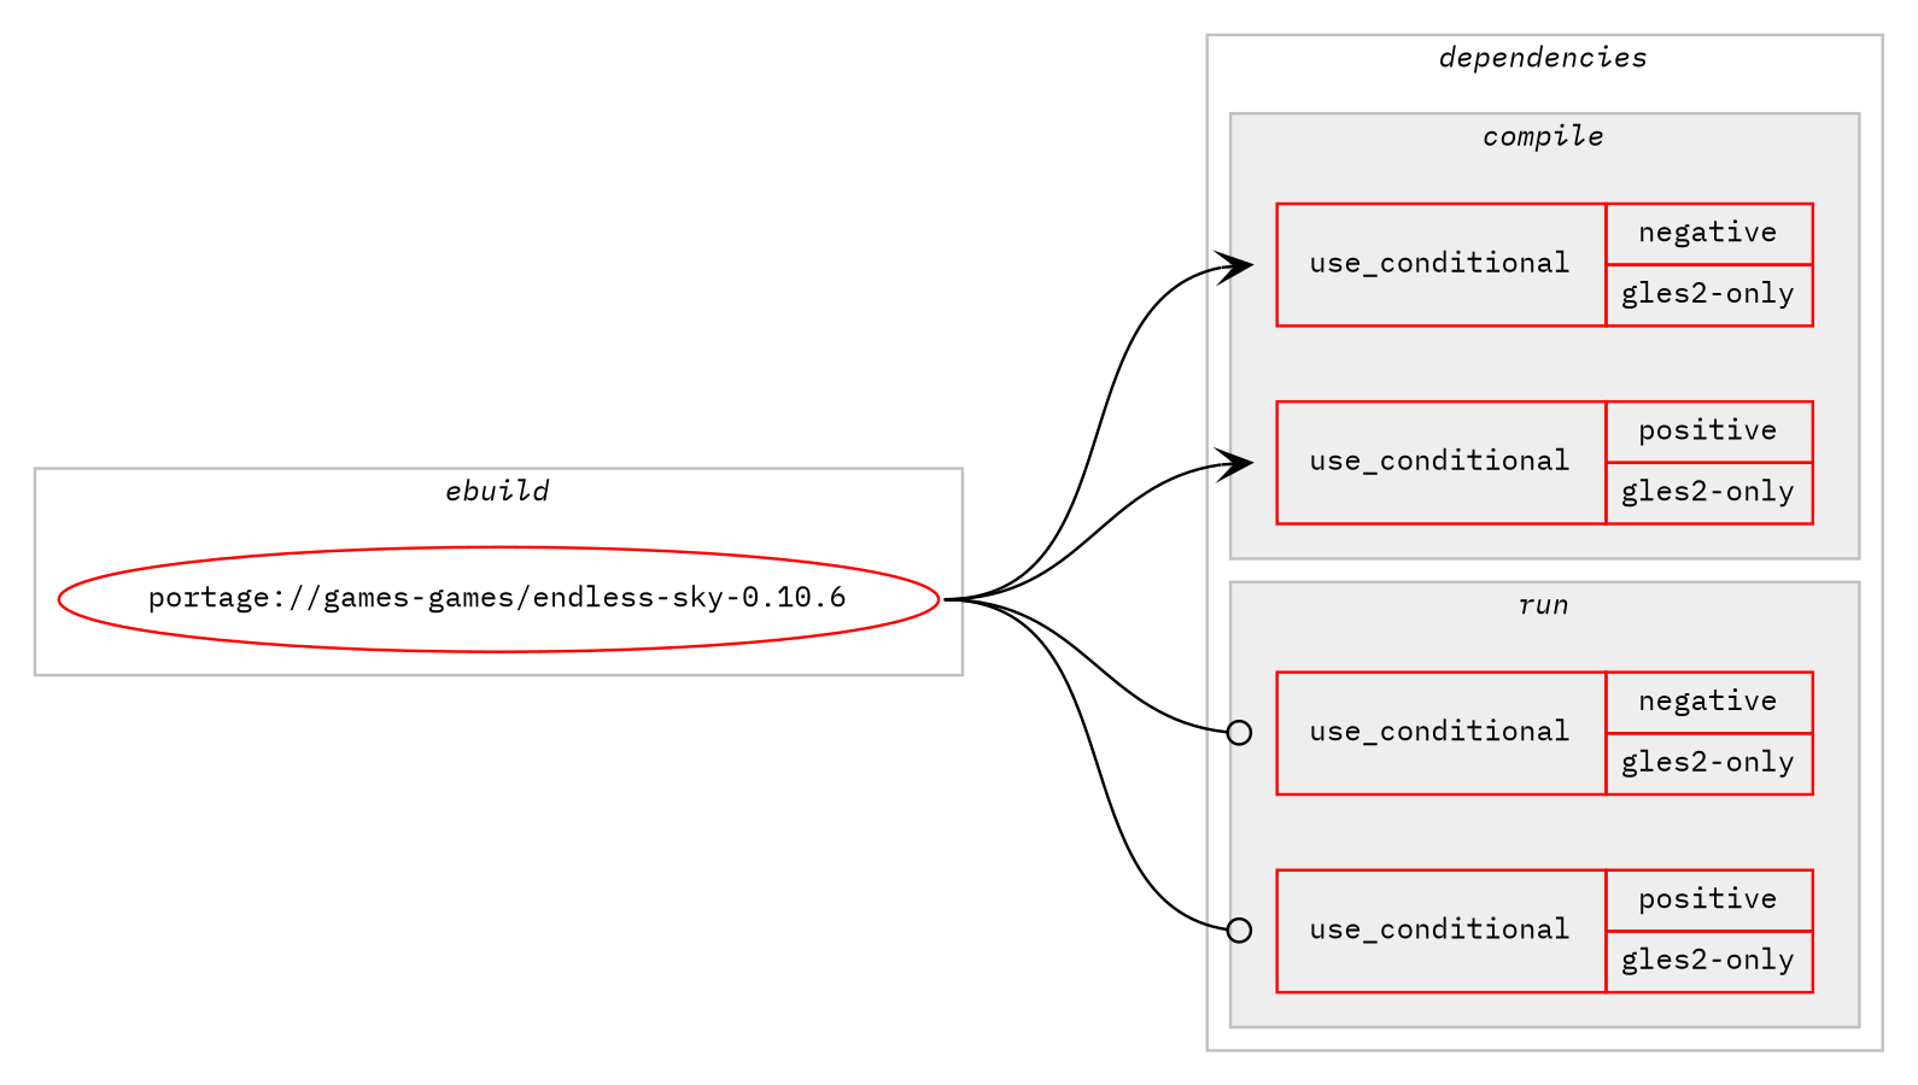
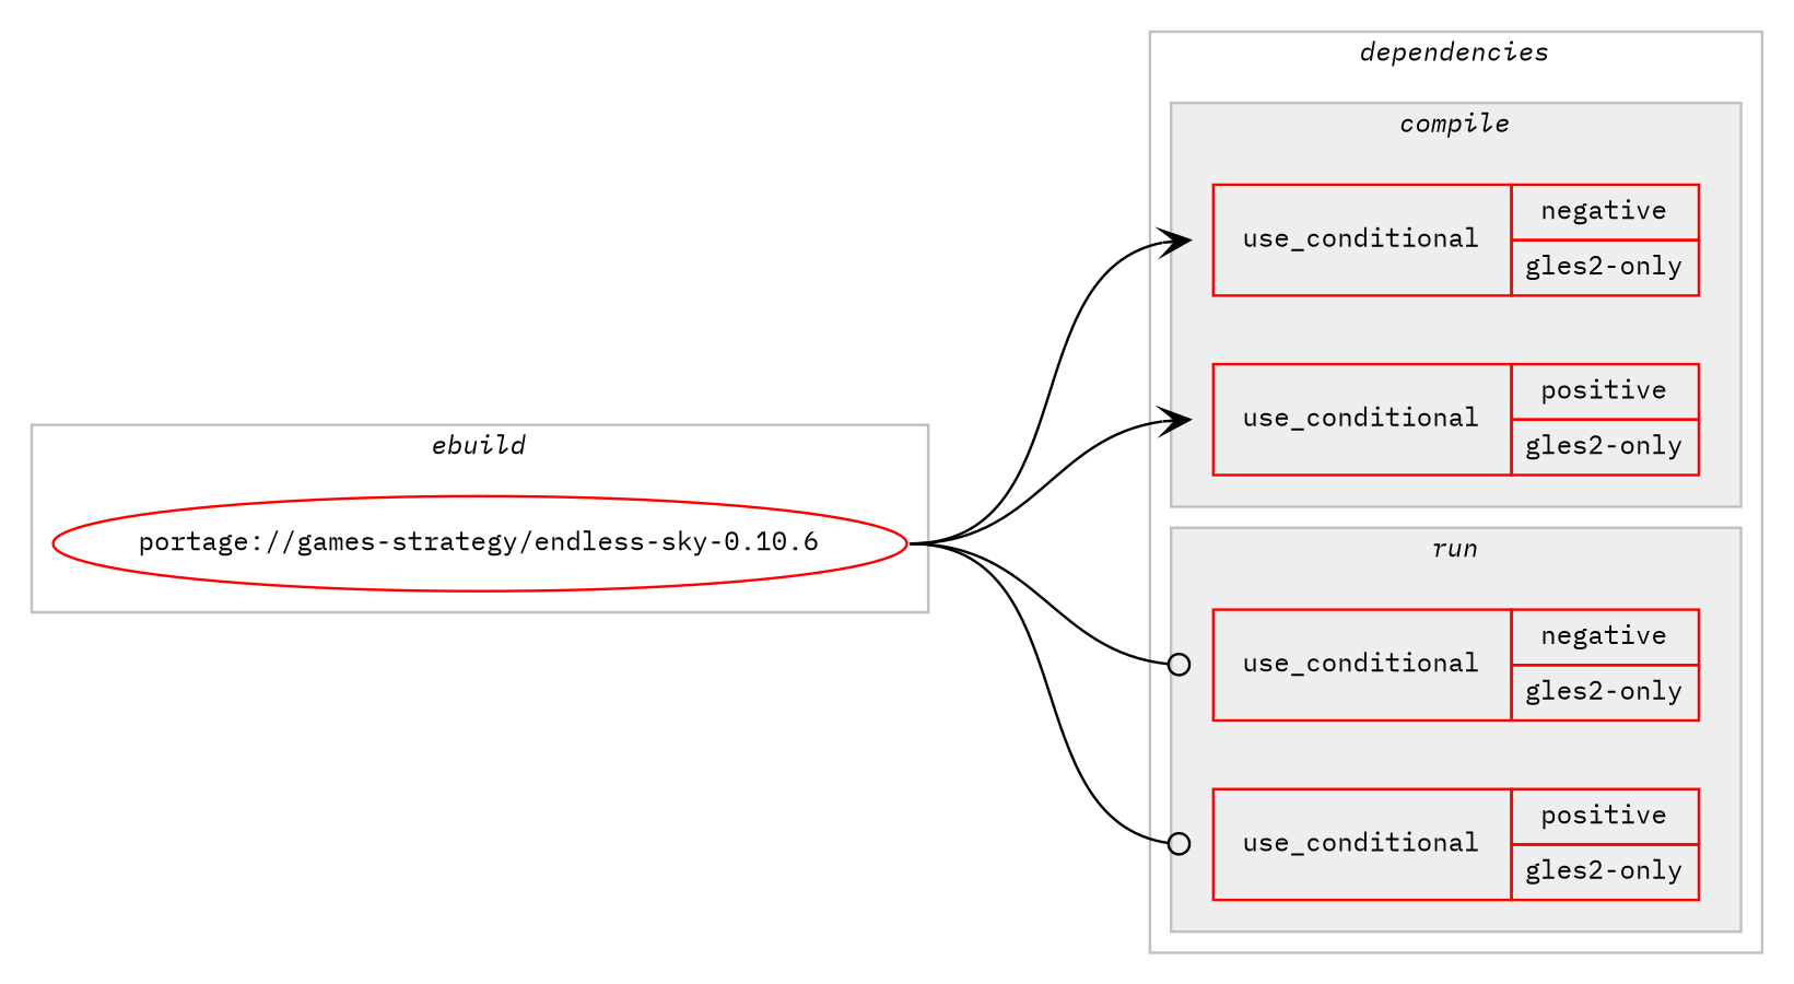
  digraph {
    compound=true
    concentrate=true
    fontname="IBM Plex Mono"
    fontsize=10
    newrank=true
    rankdir=LR
    ranksep=1.5
    node [color=red fontname="IBM Plex Mono" fontsize=10 shape=none]
    edge [arrowhead=vee headport=w style=solid tailport=e weight=20 fontname="IBM Plex Mono"]
-   n1 [label="portage://games-games/endless-sky-0.10.6" width=4 shape=""]
+   n1 [label="portage://games-strategy/endless-sky-0.10.6" width=4 shape=""]
    n2 [label=<<TABLE BORDER="0" CELLBORDER="1" CELLSPACING="0" CELLPADDING="4"><TR><TD ROWSPAN="3" CELLPADDING="10">use_conditional</TD></TR><TR><TD>negative</TD></TR><TR><TD>gles2-only</TD></TR></TABLE>>]
    n3 [label=<<TABLE BORDER="0" CELLBORDER="1" CELLSPACING="0" CELLPADDING="4"><TR><TD ROWSPAN="3" CELLPADDING="10">use_conditional</TD></TR><TR><TD>positive</TD></TR><TR><TD>gles2-only</TD></TR></TABLE>>]
    n4 [label=<<TABLE BORDER="0" CELLBORDER="1" CELLSPACING="0" CELLPADDING="4"><TR><TD ROWSPAN="3" CELLPADDING="10">use_conditional</TD></TR><TR><TD>negative</TD></TR><TR><TD>gles2-only</TD></TR></TABLE>>]
    n5 [label=<<TABLE BORDER="0" CELLBORDER="1" CELLSPACING="0" CELLPADDING="4"><TR><TD ROWSPAN="3" CELLPADDING="10">use_conditional</TD></TR><TR><TD>positive</TD></TR><TR><TD>gles2-only</TD></TR></TABLE>>]
    subgraph cluster_1 {
      color=gray
      label=<<i>ebuild</i>>
      rank=same
      n1
    }
    subgraph cluster_2 {
      color=gray
      label=<<i>dependencies</i>>
      subgraph cluster_3 {
        color=gray
        fillcolor="#eeeeee"
        label=<<i>compile</i>>
        style=filled
        subgraph sub_4 {
          color=gray
          fillcolor="#eeeeee"
          label=<<i>compile</i>>
          style=filled
          n2
        }
        subgraph sub_5 {
          color=gray
          fillcolor="#eeeeee"
          label=<<i>compile</i>>
          style=filled
          n3
        }
      }
      subgraph cluster_6 {
        color=gray
        fillcolor="#eeeeee"
        label=<<i>compile and run</i>>
        style=filled
      }
      subgraph cluster_7 {
        color=gray
        fillcolor="#eeeeee"
        label=<<i>run</i>>
        style=filled
        subgraph sub_8 {
          color=gray
          fillcolor="#eeeeee"
          label=<<i>run</i>>
          style=filled
          n4
        }
        subgraph sub_9 {
          color=gray
          fillcolor="#eeeeee"
          label=<<i>run</i>>
          style=filled
          n5
        }
      }
    }
    subgraph cluster_10 {
      color=gray
      label=<<i>candidates</i>>
      rank=same
    }
    n1 -> n2
    n1 -> n3
    n1 -> n4 [arrowhead=odot]
    n1 -> n5 [arrowhead=odot]
  }
